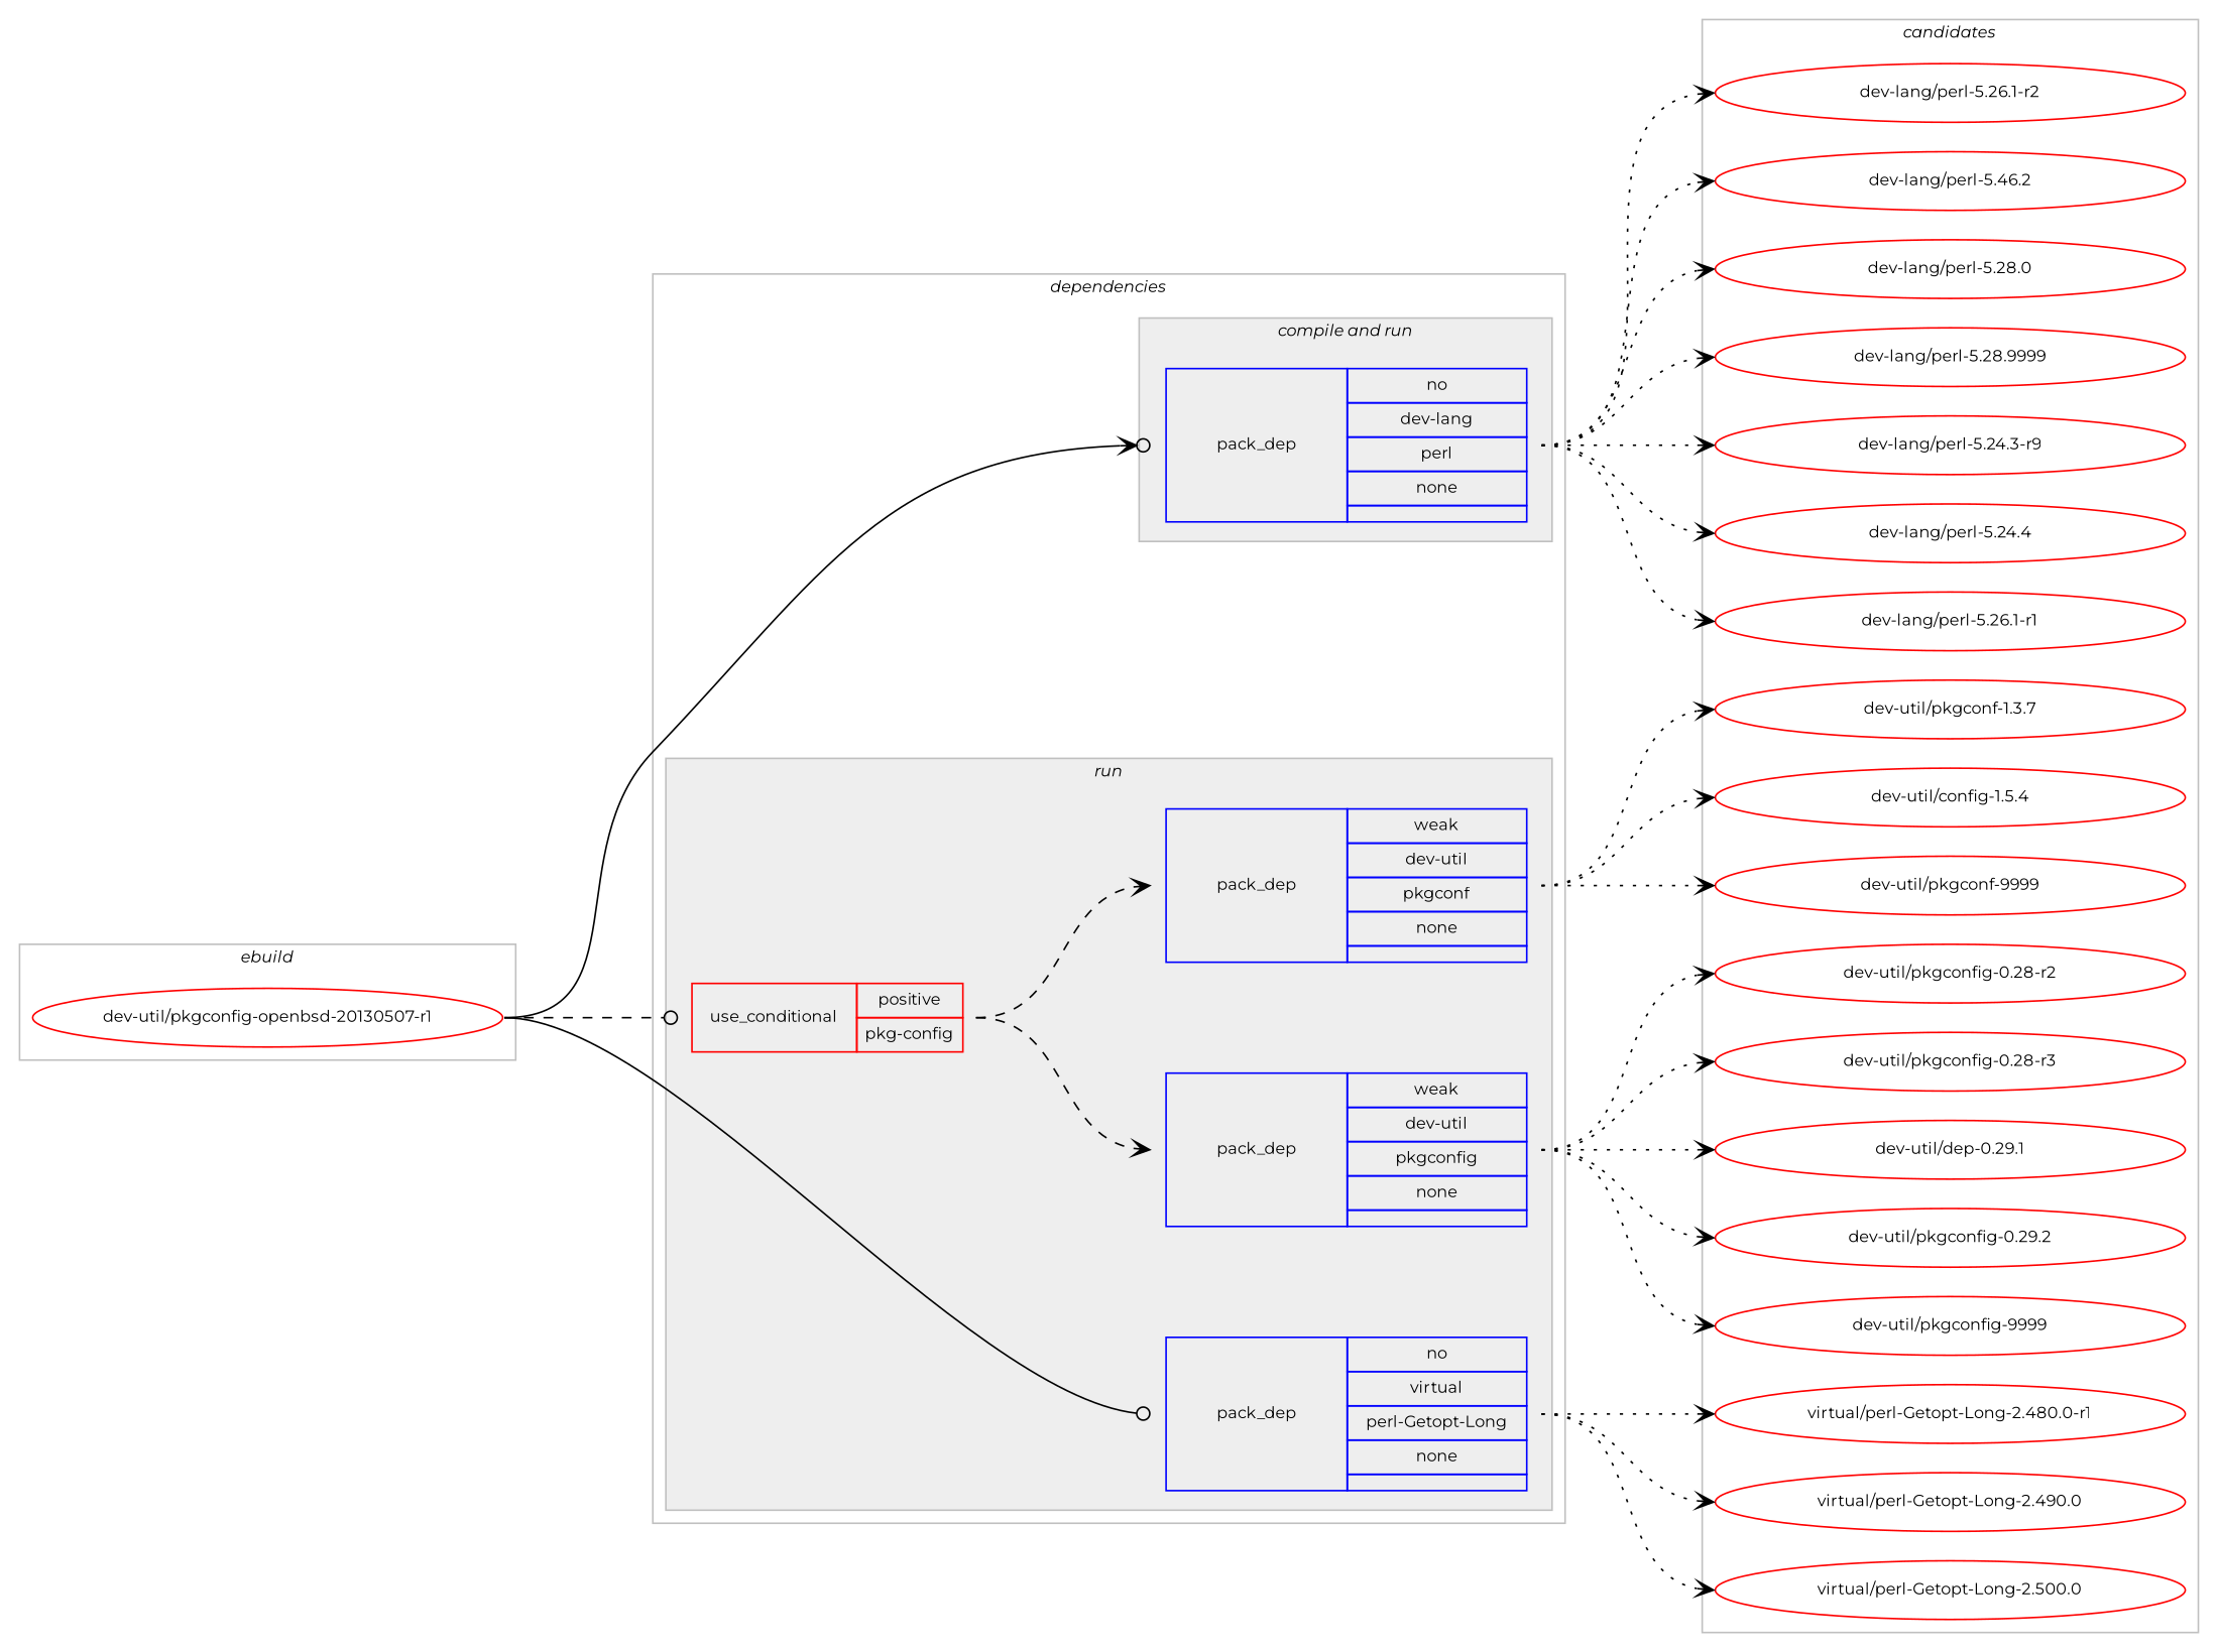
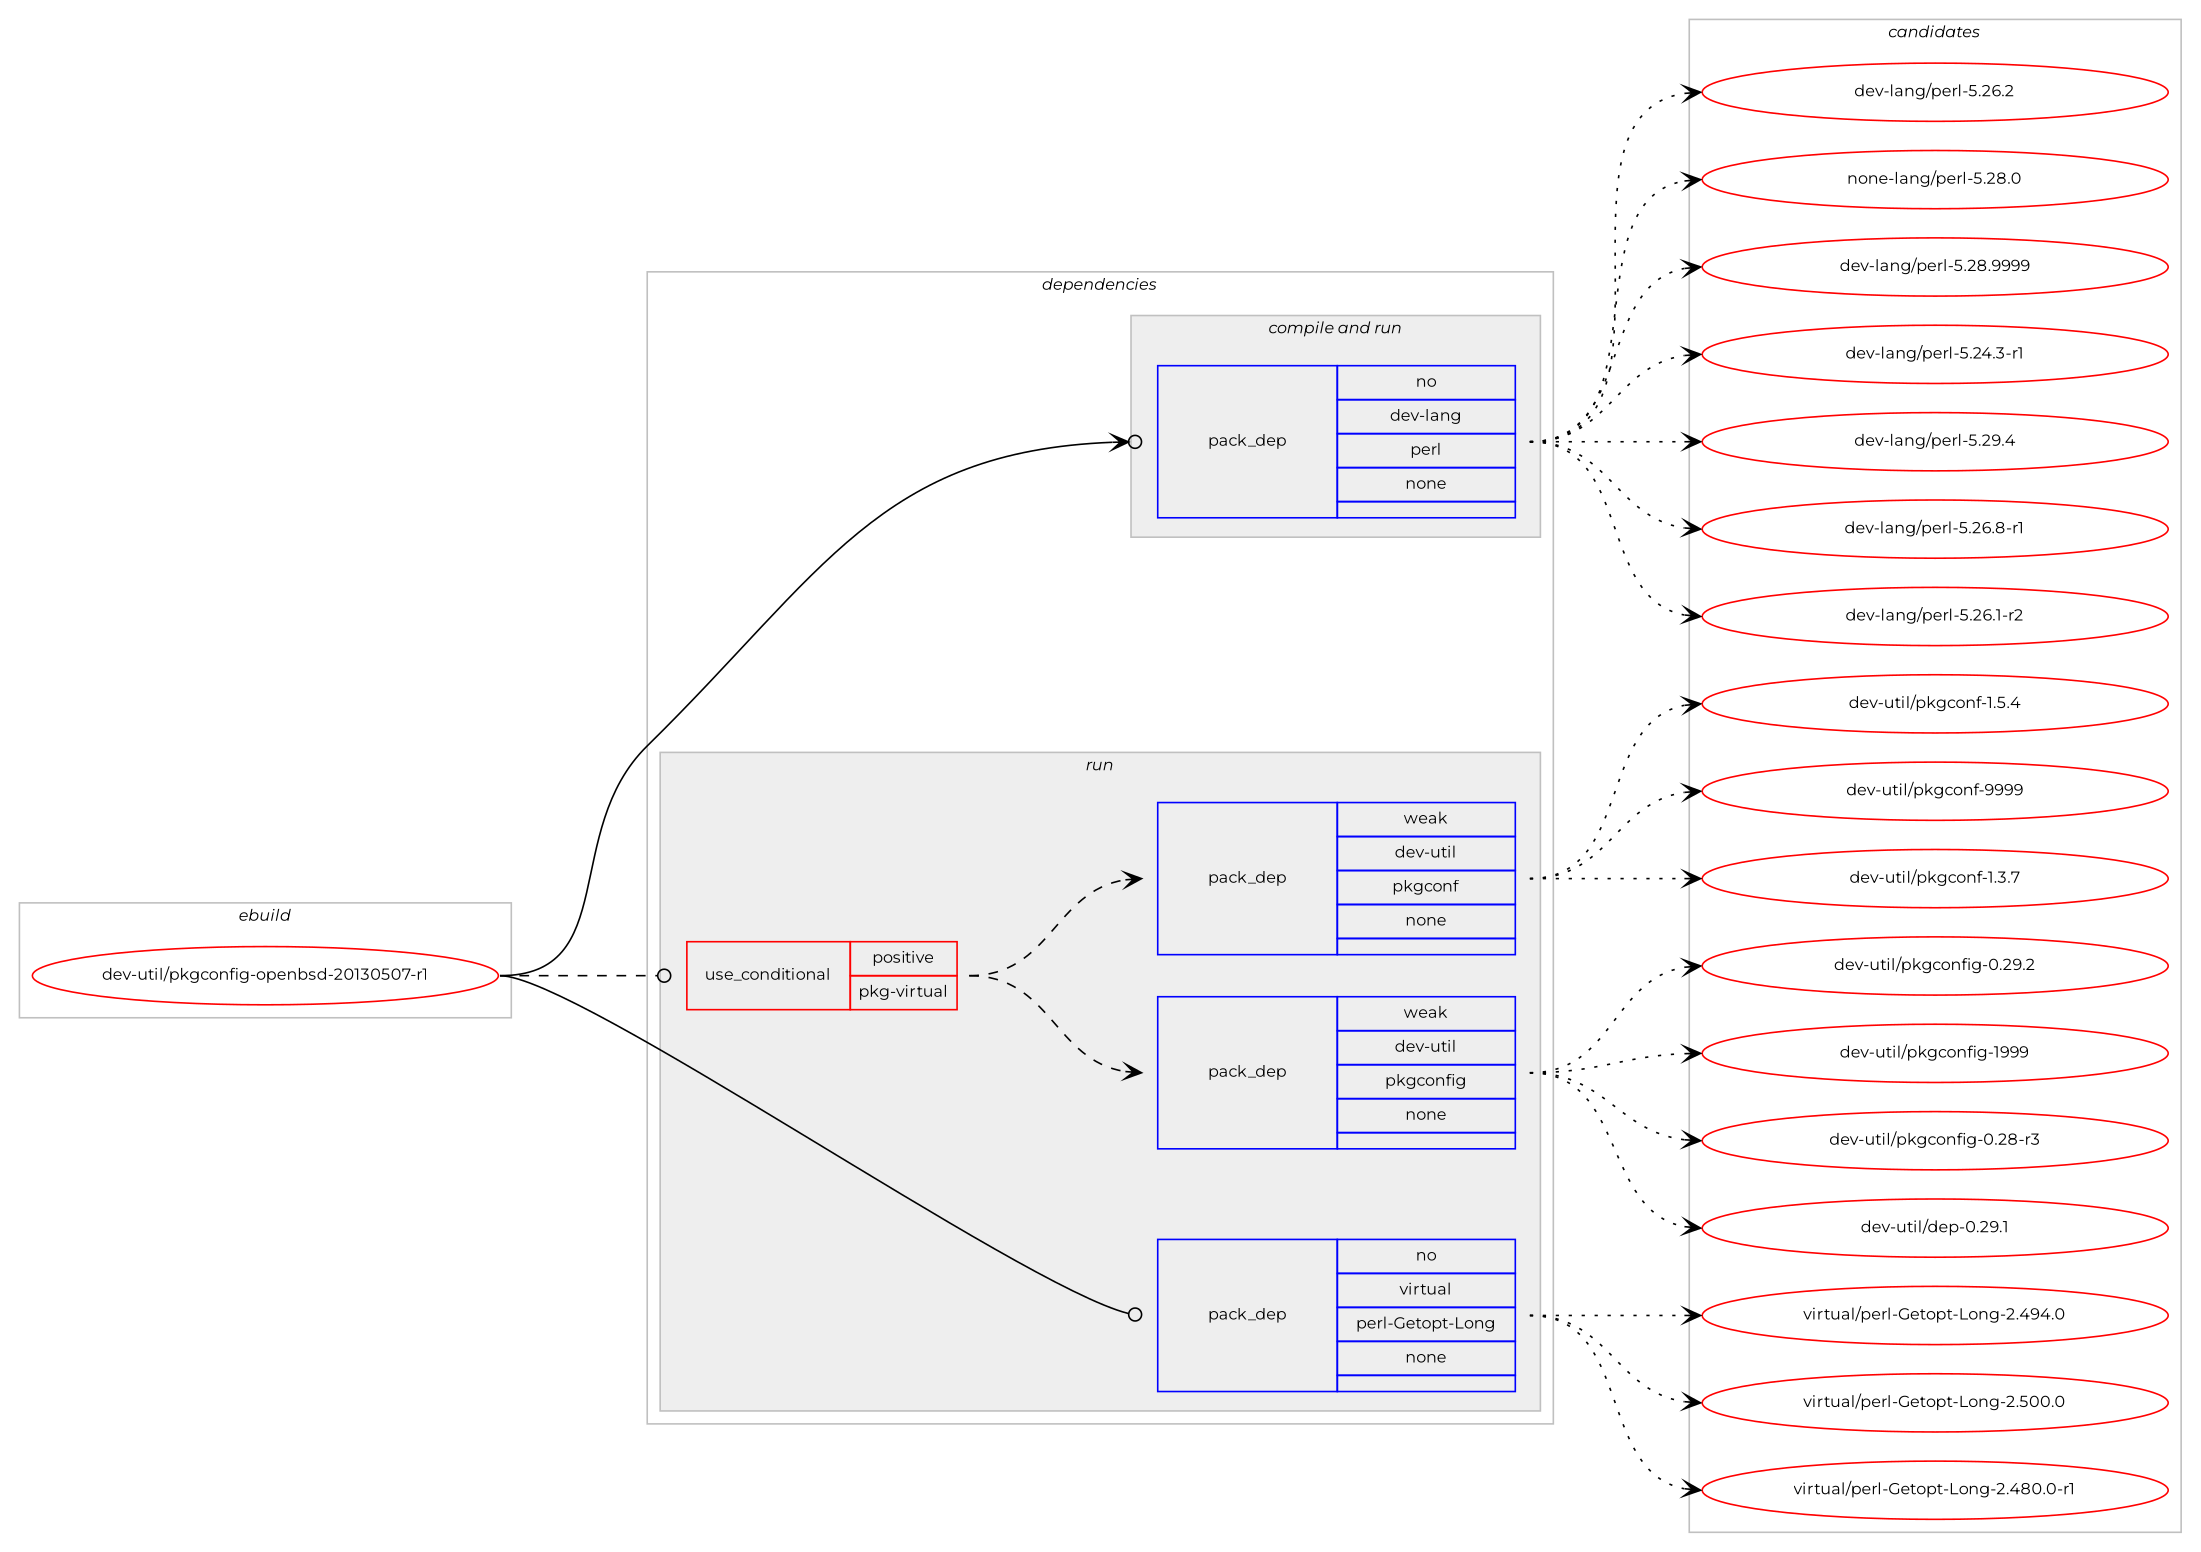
  digraph {
    compound=true
    concentrate=true
    fontname=Montserrat
    fontsize=10
    newrank=true
    rankdir=LR
    ranksep=1.5
    node [color=red fontname=Montserrat fontsize=10]
    edge [arrowhead=vee fontname=Montserrat headport=w style=dotted tailport=e weight=100]
    n1 [label="dev-util/pkgconfig-openbsd-20130507-r1" width=4]
    n2 [color=blue label=<<TABLE BORDER="0" CELLBORDER="1" CELLSPACING="0" CELLPADDING="4" WIDTH="220"><TR><TD ROWSPAN="6" CELLPADDING="30">pack_dep</TD></TR><TR><TD WIDTH="110">no</TD></TR><TR><TD>dev-lang</TD></TR><TR><TD>perl</TD></TR><TR><TD>none</TD></TR><TR><TD></TD></TR></TABLE>> shape=none]
    n3 [color=blue label=<<TABLE BORDER="0" CELLBORDER="1" CELLSPACING="0" CELLPADDING="4" WIDTH="220"><TR><TD ROWSPAN="6" CELLPADDING="30">pack_dep</TD></TR><TR><TD WIDTH="110">weak</TD></TR><TR><TD>dev-util</TD></TR><TR><TD>pkgconfig</TD></TR><TR><TD>none</TD></TR><TR><TD></TD></TR></TABLE>> shape=none]
    n4 [color=blue label=<<TABLE BORDER="0" CELLBORDER="1" CELLSPACING="0" CELLPADDING="4" WIDTH="220"><TR><TD ROWSPAN="6" CELLPADDING="30">pack_dep</TD></TR><TR><TD WIDTH="110">weak</TD></TR><TR><TD>dev-util</TD></TR><TR><TD>pkgconf</TD></TR><TR><TD>none</TD></TR><TR><TD></TD></TR></TABLE>> shape=none]
-   n5 [label=<<TABLE BORDER="0" CELLBORDER="1" CELLSPACING="0" CELLPADDING="4"><TR><TD ROWSPAN="3" CELLPADDING="10">use_conditional</TD></TR><TR><TD>positive</TD></TR><TR><TD>pkg-config</TD></TR></TABLE>> shape=none]
+   n5 [label=<<TABLE BORDER="0" CELLBORDER="1" CELLSPACING="0" CELLPADDING="4"><TR><TD ROWSPAN="3" CELLPADDING="10">use_conditional</TD></TR><TR><TD>positive</TD></TR><TR><TD>pkg-virtual</TD></TR></TABLE>> shape=none]
    n6 [color=blue label=<<TABLE BORDER="0" CELLBORDER="1" CELLSPACING="0" CELLPADDING="4" WIDTH="220"><TR><TD ROWSPAN="6" CELLPADDING="30">pack_dep</TD></TR><TR><TD WIDTH="110">no</TD></TR><TR><TD>virtual</TD></TR><TR><TD>perl-Getopt-Long</TD></TR><TR><TD>none</TD></TR><TR><TD></TD></TR></TABLE>> shape=none]
-   n7 [label="dev-lang/perl-5.24.3-r9" width=4]
-   n8 [label="dev-lang/perl-5.24.4" width=4]
-   n9 [label="dev-lang/perl-5.26.1-r1" width=4]
+   n7 [label="dev-lang/perl-5.24.3-r1" width=4]
+   n8 [label="dev-lang/perl-5.29.4" width=4]
+   n9 [label="dev-lang/perl-5.26.8-r1" width=4]
    n10 [label="dev-lang/perl-5.26.1-r2" width=4]
-   n11 [label="dev-lang/perl-5.46.2" width=4]
-   n12 [label="dev-lang/perl-5.28.0" width=4]
+   n11 [label="dev-lang/perl-5.26.2" width=4]
+   n12 [label="none-lang/perl-5.28.0" width=4]
    n13 [label="dev-lang/perl-5.28.9999" width=4]
-   n14 [label="dev-util/pkgconfig-0.28-r2" width=4]
    n15 [label="dev-util/pkgconfig-0.28-r3" width=4]
    n16 [label="dev-util/dep-0.29.1" width=4]
    n17 [label="dev-util/pkgconfig-0.29.2" width=4]
-   n18 [label="dev-util/pkgconfig-9999" width=4]
+   n18 [label="dev-util/pkgconfig-1999" width=4]
    n19 [label="dev-util/pkgconf-1.3.7" width=4]
-   n20 [label="dev-util/config-1.5.4" width=4]
+   n20 [label="dev-util/pkgconf-1.5.4" width=4]
    n21 [label="dev-util/pkgconf-9999" width=4]
    n22 [label="virtual/perl-Getopt-Long-2.480.0-r1" width=4]
-   n23 [label="virtual/perl-Getopt-Long-2.490.0" width=4]
+   n23 [label="virtual/perl-Getopt-Long-2.494.0" width=4]
    n24 [label="virtual/perl-Getopt-Long-2.500.0" width=4]
    subgraph cluster_1 {
      color=gray
      label=<<i>ebuild</i>>
      rank=same
      n1
    }
    subgraph cluster_2 {
      color=gray
      label=<<i>dependencies</i>>
      subgraph cluster_3 {
        color=gray
        fillcolor="#eeeeee"
        label=<<i>compile</i>>
        style=filled
      }
      subgraph cluster_4 {
        color=gray
        fillcolor="#eeeeee"
        label=<<i>compile and run</i>>
        style=filled
        subgraph sub_5 {
          color=gray
          fillcolor="#eeeeee"
          label=<<i>compile and run</i>>
          style=filled
          n2
        }
      }
      subgraph cluster_6 {
        color=gray
        fillcolor="#eeeeee"
        label=<<i>run</i>>
        style=filled
        subgraph sub_7 {
          color=gray
          fillcolor="#eeeeee"
          label=<<i>run</i>>
          style=filled
          n5
          subgraph sub_8 {
            color=gray
            fillcolor="#eeeeee"
            label=<<i>run</i>>
            style=filled
            n3
          }
          subgraph sub_9 {
            color=gray
            fillcolor="#eeeeee"
            label=<<i>run</i>>
            style=filled
            n4
          }
        }
        subgraph sub_10 {
          color=gray
          fillcolor="#eeeeee"
          label=<<i>run</i>>
          style=filled
          n6
        }
      }
    }
    subgraph cluster_11 {
      color=gray
      label=<<i>candidates</i>>
      rank=same
      subgraph sub_12 {
        color=black
        label=<<i>candidates</i>>
        nodesep=1
        rank=same
        n7
        n8
        n9
        n10
        n11
        n12
        n13
      }
      subgraph sub_13 {
        color=black
        label=<<i>candidates</i>>
        nodesep=1
        rank=same
-       n14
        n15
        n16
        n17
        n18
      }
      subgraph sub_14 {
        color=black
        label=<<i>candidates</i>>
        nodesep=1
        rank=same
        n19
        n20
        n21
      }
      subgraph sub_15 {
        color=black
        label=<<i>candidates</i>>
        nodesep=1
        rank=same
        n22
        n23
        n24
      }
    }
    n1 -> n2 [arrowhead=odotvee style=solid weight=20]
    n1 -> n5 [arrowhead=odot style=dashed weight=20]
    n1 -> n6 [arrowhead=odot style=solid weight=20]
    n2 -> n7
    n2 -> n8
    n2 -> n9
    n2 -> n10
    n2 -> n11
    n2 -> n12
    n2 -> n13
-   n3 -> n14
    n3 -> n15
    n3 -> n16
    n3 -> n17
    n3 -> n18
    n4 -> n19
    n4 -> n20
    n4 -> n21
    n5 -> n3 [style=dashed weight=20]
    n5 -> n4 [style=dashed weight=20]
    n6 -> n22
    n6 -> n23
    n6 -> n24
  }
